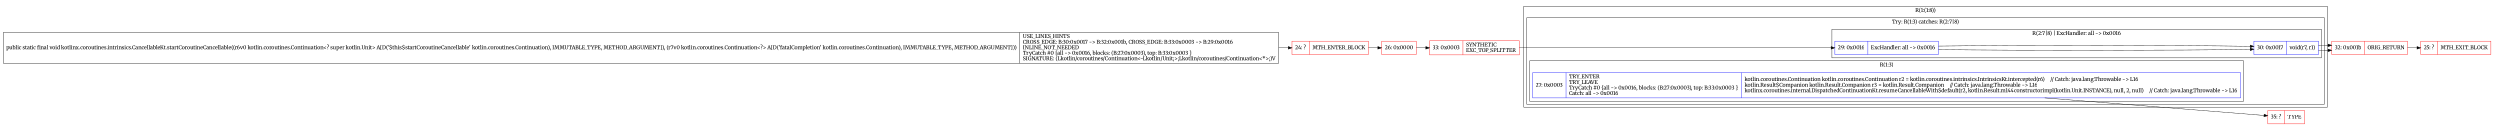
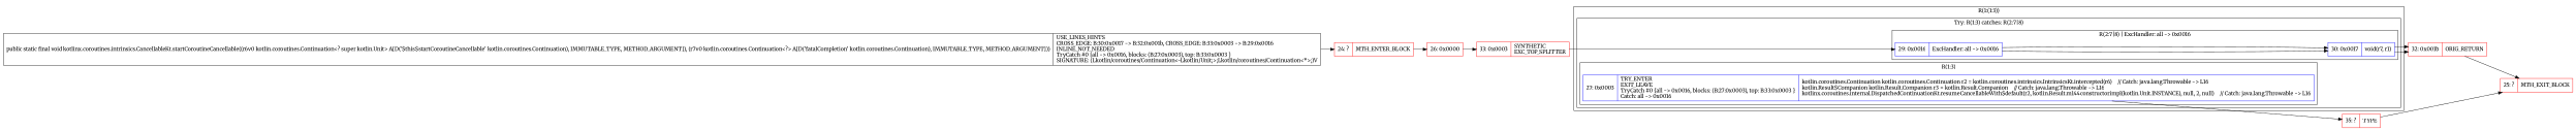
  digraph {
    fontname=Merriweather
    rankdir=LR
    node [color=red fontname=Merriweather shape=record]
    edge [fontname=Merriweather]
-   n1 [color=blue label="{27\:\ 0x0003|TRY_ENTER\lTRY_LEAVE\lTryCatch #0 \{all \-\> 0x0016, blocks: (B:27:0x0003), top: B:33:0x0003 \}\lCatch: all \-\> 0x0016\l|kotlin.coroutines.Continuation kotlin.coroutines.Continuation r2 = kotlin.coroutines.intrinsics.IntrinsicsKt.intercepted(r6)     \/\/ Catch: java.lang.Throwable \-\> L16\lkotlin.Result$Companion kotlin.Result.Companion r3 = kotlin.Result.Companion     \/\/ Catch: java.lang.Throwable \-\> L16\lkotlinx.coroutines.internal.DispatchedContinuationKt.resumeCancellableWith$default(r2, kotlin.Result.m144constructorimpl(kotlin.Unit.INSTANCE), null, 2, null)     \/\/ Catch: java.lang.Throwable \-\> L16\l}"]
+   n1 [color=blue label="{27\:\ 0x0003|TRY_ENTER\lEXIT_LEAVE\lTryCatch #0 \{all \-\> 0x0016, blocks: (B:27:0x0003), top: B:33:0x0003 \}\lCatch: all \-\> 0x0016\l|kotlin.coroutines.Continuation kotlin.coroutines.Continuation r2 = kotlin.coroutines.intrinsics.IntrinsicsKt.intercepted(r6)     \/\/ Catch: java.lang.Throwable \-\> L16\lkotlin.Result$Companion kotlin.Result.Companion r3 = kotlin.Result.Companion     \/\/ Catch: java.lang.Throwable \-\> L16\lkotlinx.coroutines.internal.DispatchedContinuationKt.resumeCancellableWith$default(r2, kotlin.Result.m144constructorimpl(kotlin.Unit.INSTANCE), null, 2, null)     \/\/ Catch: java.lang.Throwable \-\> L16\l}"]
    n2 [color=blue label="{29\:\ 0x0016|ExcHandler: all \-\> 0x0016\l}"]
    n3 [color=blue label="{30\:\ 0x0017|void(r7, r1)\l}"]
    n4 [label="{35\:\ ?|TYPE\l}"]
    n5 [label="{32\:\ 0x001b|ORIG_RETURN\l}"]
    n6 [label="{25\:\ ?|MTH_EXIT_BLOCK\l}"]
    n7 [label="{24\:\ ?|MTH_ENTER_BLOCK\l}"]
    n8 [label="{26\:\ 0x0000}"]
    n9 [label="{33\:\ 0x0003|SYNTHETIC\lEXC_TOP_SPLITTER\l}"]
    n10 [label="{public static final void kotlinx.coroutines.intrinsics.CancellableKt.startCoroutineCancellable((r6v0 kotlin.coroutines.Continuation\<? super kotlin.Unit\> A[D('$this$startCoroutineCancellable' kotlin.coroutines.Continuation), IMMUTABLE_TYPE, METHOD_ARGUMENT]), (r7v0 kotlin.coroutines.Continuation\<?\> A[D('fatalCompletion' kotlin.coroutines.Continuation), IMMUTABLE_TYPE, METHOD_ARGUMENT]))  | USE_LINES_HINTS\lCROSS_EDGE: B:30:0x0017 \-\> B:32:0x001b, CROSS_EDGE: B:33:0x0003 \-\> B:29:0x0016\lINLINE_NOT_NEEDED\lTryCatch #0 \{all \-\> 0x0016, blocks: (B:27:0x0003), top: B:33:0x0003 \}\lSIGNATURE: (Lkotlin\/coroutines\/Continuation\<\-Lkotlin\/Unit;\>;Lkotlin\/coroutines\/Continuation\<*\>;)V\l}" color=""]
    subgraph cluster_1 {
-     label="R(1:(1:8))"
+     label="R(1:(1:3))"
      subgraph cluster_2 {
        label="Try: R(1:3) catches: R(2:7|8)"
        subgraph cluster_3 {
          label="R(1:3)"
          n1
        }
        subgraph cluster_4 {
          label="R(2:7|8) | ExcHandler: all \-\> 0x0016\l"
          n2
          n3
        }
      }
    }
    subgraph cluster_5 {
      label="R(2:7|8) | ExcHandler: all \-\> 0x0016\l"
    }
    n1 -> n4
    n2 -> n3
    n2 -> n3
    n3 -> n5
    n3 -> n5
+   n4 -> n6
    n5 -> n6
    n7 -> n8
    n8 -> n9
    n9 -> n2
    n10 -> n7
  }
